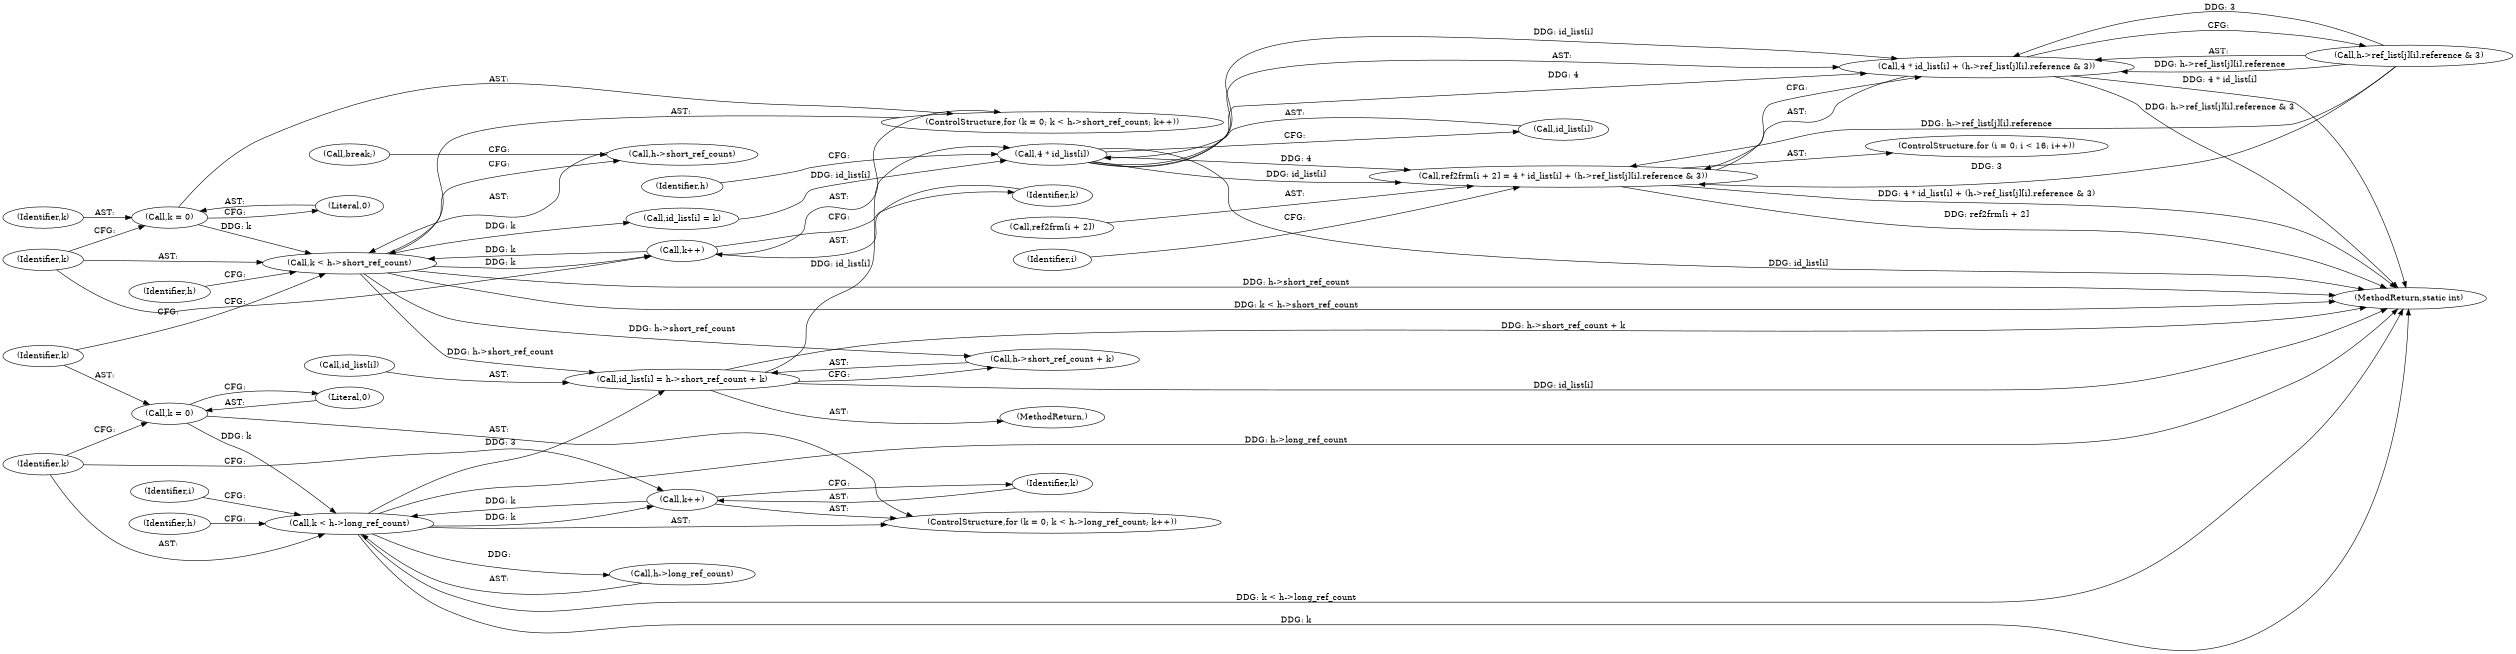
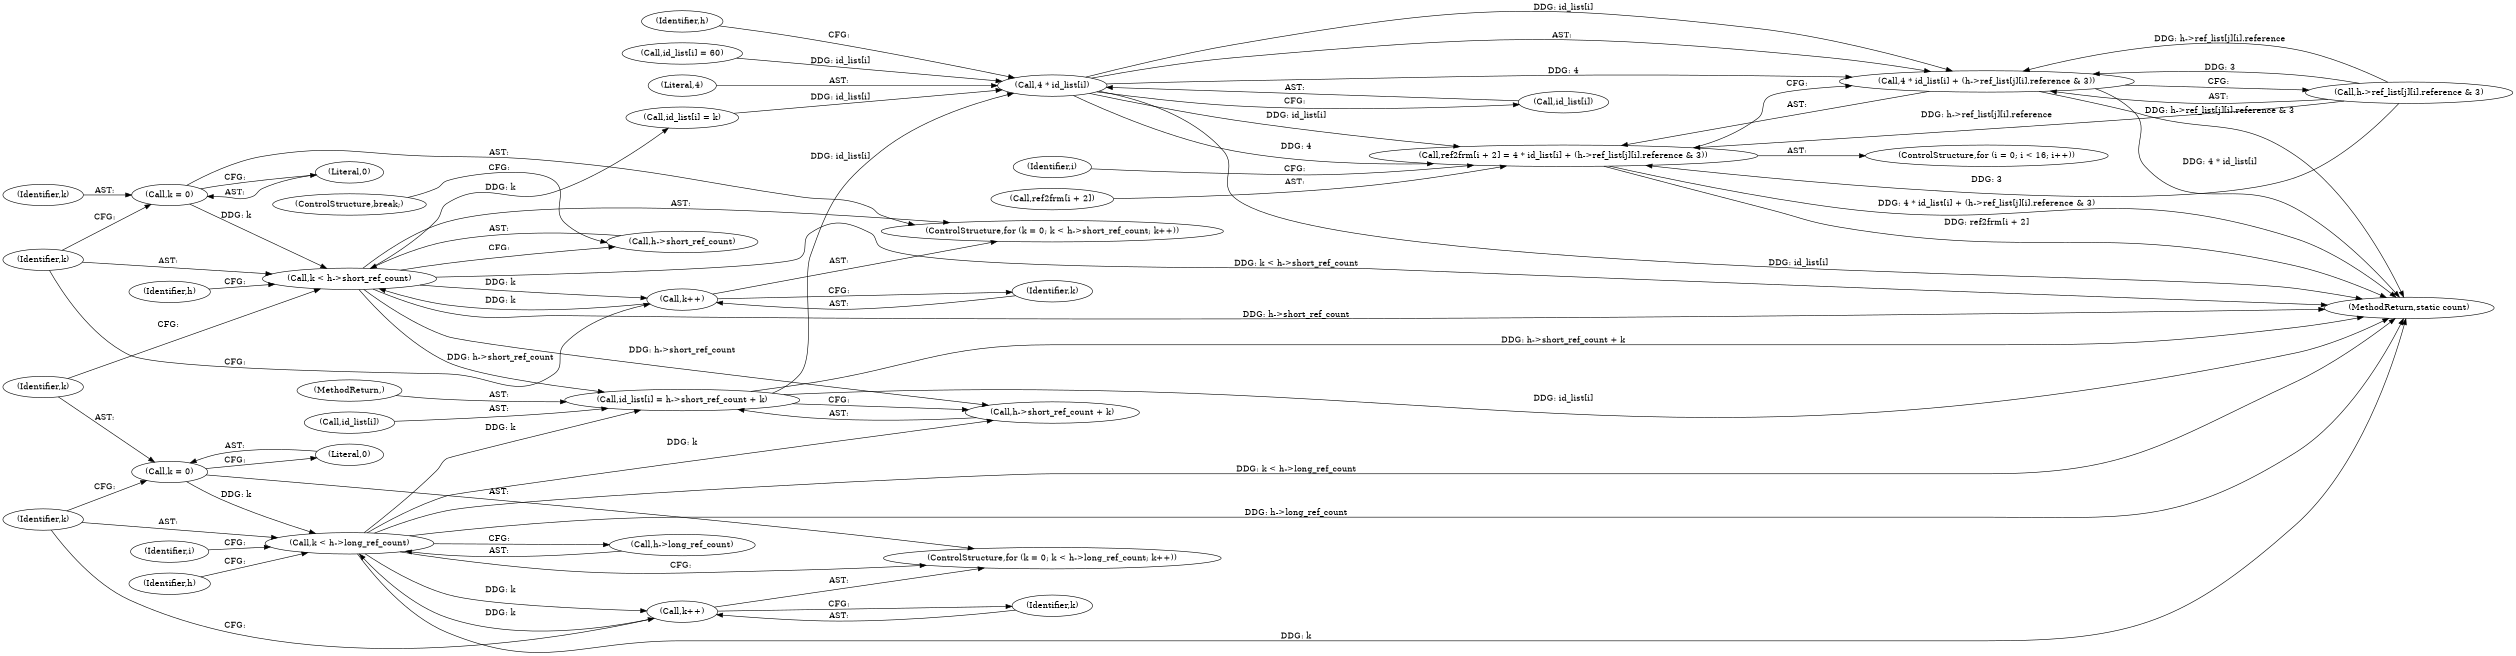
  digraph {
    fontname="DejaVu Serif"
    rankdir=LR
    node [fontname="DejaVu Serif"]
    edge [fontname="DejaVu Serif"]
    n1 [label="(Call,id_list[i] = h->short_ref_count + k)"]
    n2 [label="(Call,4 * id_list[i])"]
-   n3 [label="(MethodReturn,static int)"]
+   n3 [label="(MethodReturn,static count)"]
    n4 [label="(Call,h->short_ref_count + k)"]
    n5 [label="(MethodReturn,)"]
    n6 [label="(Call,ref2frm[i + 2] = 4 * id_list[i] + (h->ref_list[j][i].reference & 3))"]
    n7 [label="(Call,4 * id_list[i] + (h->ref_list[j][i].reference & 3))"]
    n8 [label="(Call,id_list[i])"]
    n9 [label="(Call,k < h->short_ref_count)"]
    n10 [label="(Call,k++)"]
    n11 [label="(Call,id_list[i] = k)"]
    n12 [label="(ControlStructure,for (k = 0; k < h->short_ref_count; k++))"]
    n13 [label="(Call,h->short_ref_count)"]
    n14 [label="(Identifier,k)"]
    n15 [label="(Call,k = 0)"]
    n16 [label="(Literal,0)"]
    n17 [label="(Call,k < h->long_ref_count)"]
    n18 [label="(Call,k++)"]
    n19 [label="(Call,h->long_ref_count)"]
    n20 [label="(ControlStructure,for (k = 0; k < h->long_ref_count; k++))"]
    n21 [label="(Identifier,k)"]
    n22 [label="(Call,k = 0)"]
    n23 [label="(Literal,0)"]
    n24 [label="(ControlStructure,for (i = 0; i < 16; i++))"]
    n25 [label="(Call,h->ref_list[j][i].reference & 3)"]
    n26 [label="(Identifier,k)"]
    n27 [label="(Identifier,h)"]
    n28 [label="(Identifier,k)"]
    n29 [label="(Identifier,k)"]
    n30 [label="(Call,ref2frm[i + 2])"]
+   n31 [label="(Call,id_list[i] = 60)"]
    n32 [label="(Identifier,k)"]
    n33 [label="(Identifier,i)"]
    n34 [label="(Call,id_list[i])"]
    n35 [label="(Identifier,i)"]
+   n36 [label="(Literal,4)"]
    n37 [label="(Identifier,h)"]
-   n38 [label="(Call,break;)"]
+   n38 [label="(ControlStructure,break;)"]
    n39 [label="(Identifier,h)"]
    n1 -> n2 [label="DDG: id_list[i]"]
    n1 -> n3 [label="DDG: id_list[i]"]
    n1 -> n3 [label="DDG: h->short_ref_count + k"]
    n1 -> n4 [label="CFG: "]
-   n1 -> n5 [label="AST: "]
+   n5 -> n1 [label="AST: "]
    n2 -> n3 [label="DDG: id_list[i]"]
    n2 -> n6 [label="DDG: 4"]
    n2 -> n6 [label="DDG: id_list[i]"]
    n2 -> n7 [label="AST: "]
    n2 -> n7 [label="DDG: 4"]
    n2 -> n7 [label="DDG: id_list[i]"]
    n2 -> n8 [label="CFG: "]
    n4 -> n1 [label="AST: "]
    n6 -> n3 [label="DDG: 4 * id_list[i] + (h->ref_list[j][i].reference & 3)"]
    n6 -> n3 [label="DDG: ref2frm[i + 2]"]
    n6 -> n7 [label="CFG: "]
    n6 -> n24 [label="AST: "]
    n7 -> n3 [label="DDG: h->ref_list[j][i].reference & 3"]
    n7 -> n3 [label="DDG: 4 * id_list[i]"]
    n7 -> n6 [label="AST: "]
    n7 -> n25 [label="CFG: "]
    n8 -> n2 [label="AST: "]
    n9 -> n1 [label="DDG: h->short_ref_count"]
    n9 -> n3 [label="DDG: h->short_ref_count"]
    n9 -> n3 [label="DDG: k < h->short_ref_count"]
    n9 -> n4 [label="DDG: h->short_ref_count"]
    n9 -> n10 [label="DDG: k"]
    n9 -> n11 [label="DDG: k"]
-   n12 -> n9 [label="AST: "]
+   n9 -> n12 [label="AST: "]
    n9 -> n13 [label="CFG: "]
    n10 -> n9 [label="DDG: k"]
    n10 -> n12 [label="AST: "]
    n10 -> n14 [label="CFG: "]
    n11 -> n2 [label="DDG: id_list[i]"]
    n13 -> n9 [label="AST: "]
    n14 -> n10 [label="AST: "]
    n15 -> n9 [label="DDG: k"]
    n15 -> n12 [label="AST: "]
    n15 -> n16 [label="CFG: "]
    n16 -> n15 [label="AST: "]
-   n17 -> n1 [label="DDG: 3"]
+   n17 -> n1 [label="DDG: k"]
    n17 -> n3 [label="DDG: k"]
    n17 -> n3 [label="DDG: k < h->long_ref_count"]
    n17 -> n3 [label="DDG: h->long_ref_count"]
+   n17 -> n4 [label="DDG: k"]
    n17 -> n18 [label="DDG: k"]
-   n17 -> n19 [label="DDG: "]
-   n17 -> n20 [label="AST: "]
+   n17 -> n19 [label="CFG: "]
+   n17 -> n20 [label="CFG: "]
    n18 -> n17 [label="DDG: k"]
    n18 -> n20 [label="AST: "]
    n18 -> n21 [label="CFG: "]
    n19 -> n17 [label="AST: "]
    n21 -> n18 [label="AST: "]
    n22 -> n17 [label="DDG: k"]
    n22 -> n20 [label="AST: "]
    n22 -> n23 [label="CFG: "]
    n23 -> n22 [label="AST: "]
    n25 -> n6 [label="DDG: h->ref_list[j][i].reference"]
    n25 -> n6 [label="DDG: 3"]
    n25 -> n7 [label="AST: "]
    n25 -> n7 [label="DDG: h->ref_list[j][i].reference"]
    n25 -> n7 [label="DDG: 3"]
    n26 -> n9 [label="CFG: "]
    n26 -> n22 [label="AST: "]
    n27 -> n2 [label="CFG: "]
    n28 -> n15 [label="AST: "]
    n29 -> n9 [label="AST: "]
    n29 -> n10 [label="CFG: "]
    n29 -> n15 [label="CFG: "]
    n30 -> n6 [label="AST: "]
+   n31 -> n2 [label="DDG: id_list[i]"]
    n32 -> n17 [label="AST: "]
    n32 -> n18 [label="CFG: "]
    n32 -> n22 [label="CFG: "]
    n33 -> n6 [label="CFG: "]
    n34 -> n1 [label="AST: "]
    n35 -> n17 [label="CFG: "]
+   n36 -> n2 [label="AST: "]
    n37 -> n9 [label="CFG: "]
    n38 -> n13 [label="CFG: "]
    n39 -> n17 [label="CFG: "]
  }
